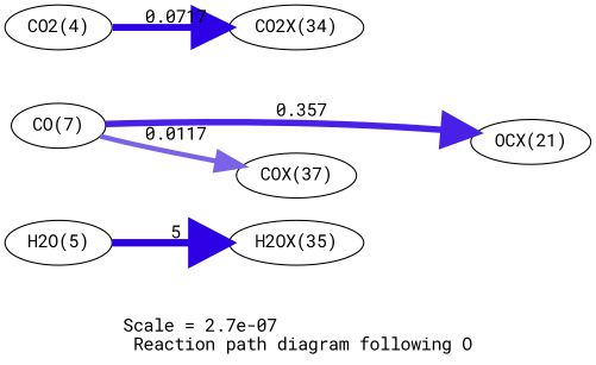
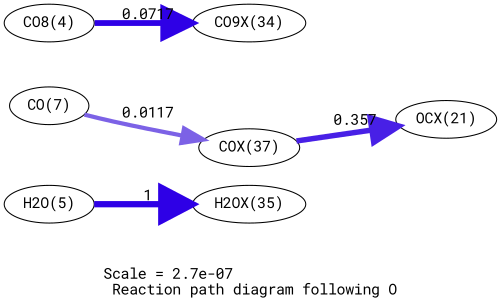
  digraph {
    fontname="Roboto Mono"
    label="Scale = 2.7e-07\l Reaction path diagram following O"
    rankdir=LR
    node [fontname="Roboto Mono"]
    edge [fontname="Roboto Mono"]
    n1 [label="H2O(5)"]
    n2 [label="H2OX(35)"]
    n3 [label="CO(7)"]
    n4 [label="OCX(21)"]
    n5 [label="COX(37)"]
-   n6 [label="CO2(4)"]
-   n7 [label="CO2X(34)"]
-   n1 -> n2 [arrowsize=3 color="0.7, 1.5, 0.9" label=" 5" penwidth=6]
-   n3 -> n4 [arrowsize=2.61 color="0.7, 0.857, 0.9" label=" 0.357" penwidth=5.22]
+   n6 [label="CO8(4)"]
+   n7 [label="CO9X(34)"]
+   n1 -> n2 [arrowsize=3 color="0.7, 1.5, 0.9" label=" 1" penwidth=6]
+   n5 -> n4 [arrowsize=2.61 color="0.7, 0.857, 0.9" label=" 0.357" penwidth=5.22]
    n3 -> n5 [arrowsize=2.01 color="0.7, 0.572, 0.9" label=" 0.0117" penwidth=4.01]
    n6 -> n7 [arrowsize=2.8 color="0.7, 1.08, 0.9" label=" 0.0717" penwidth=5.59]
  }
